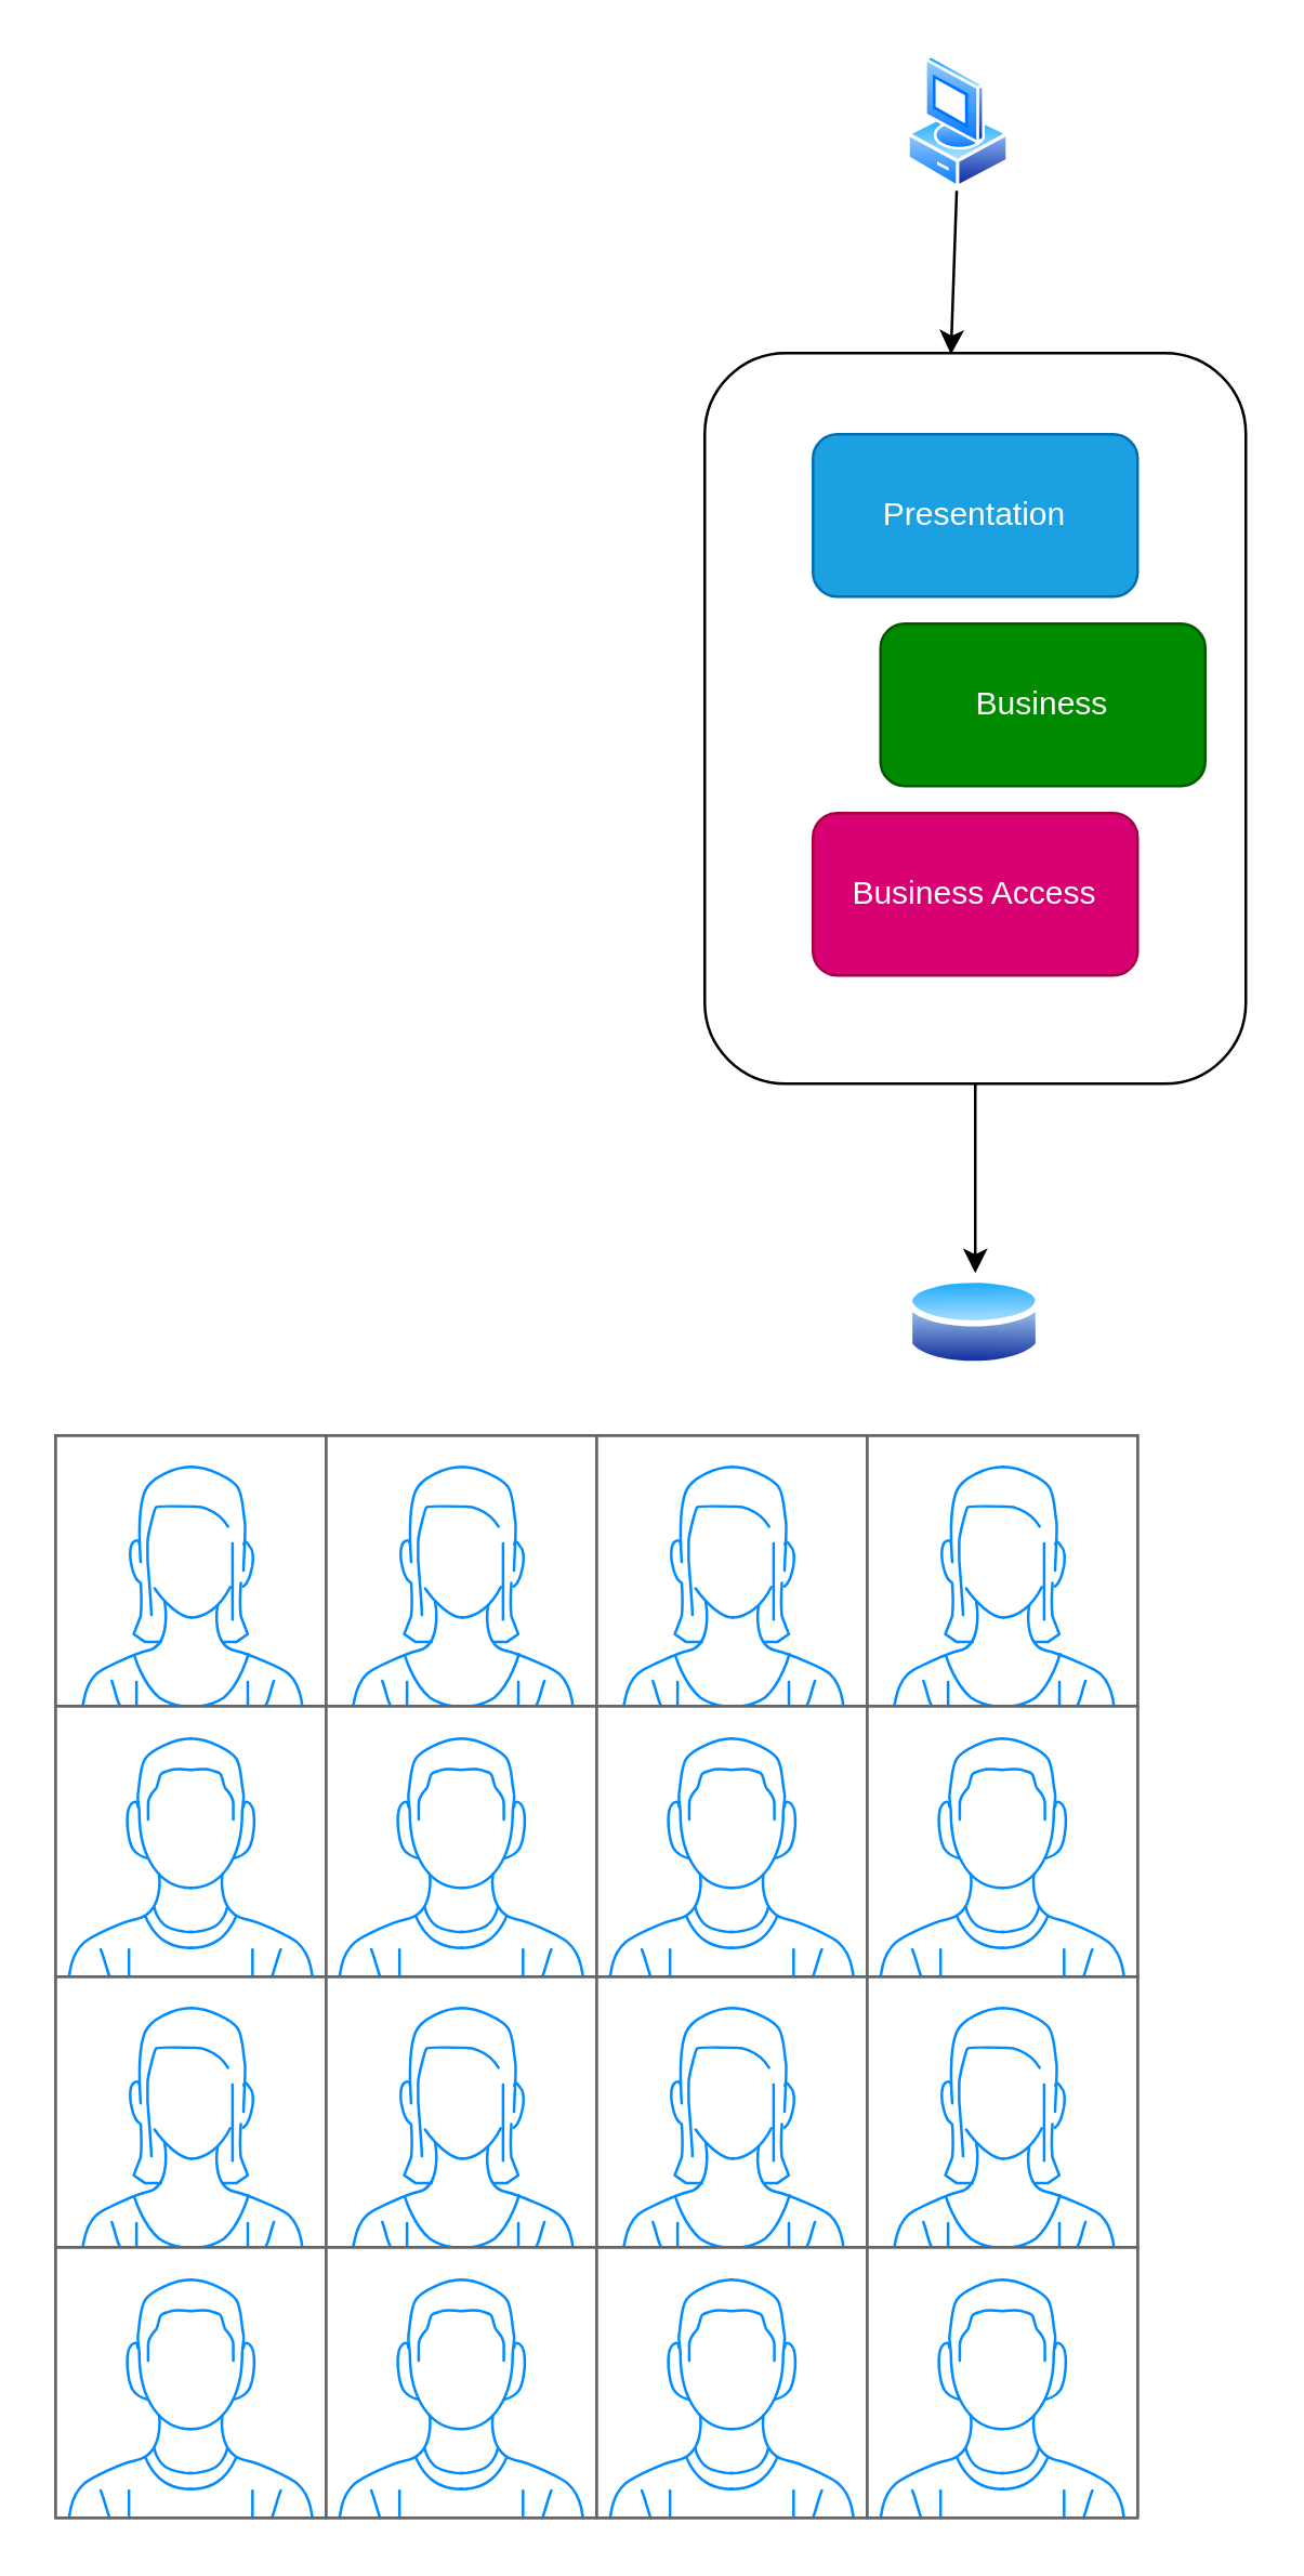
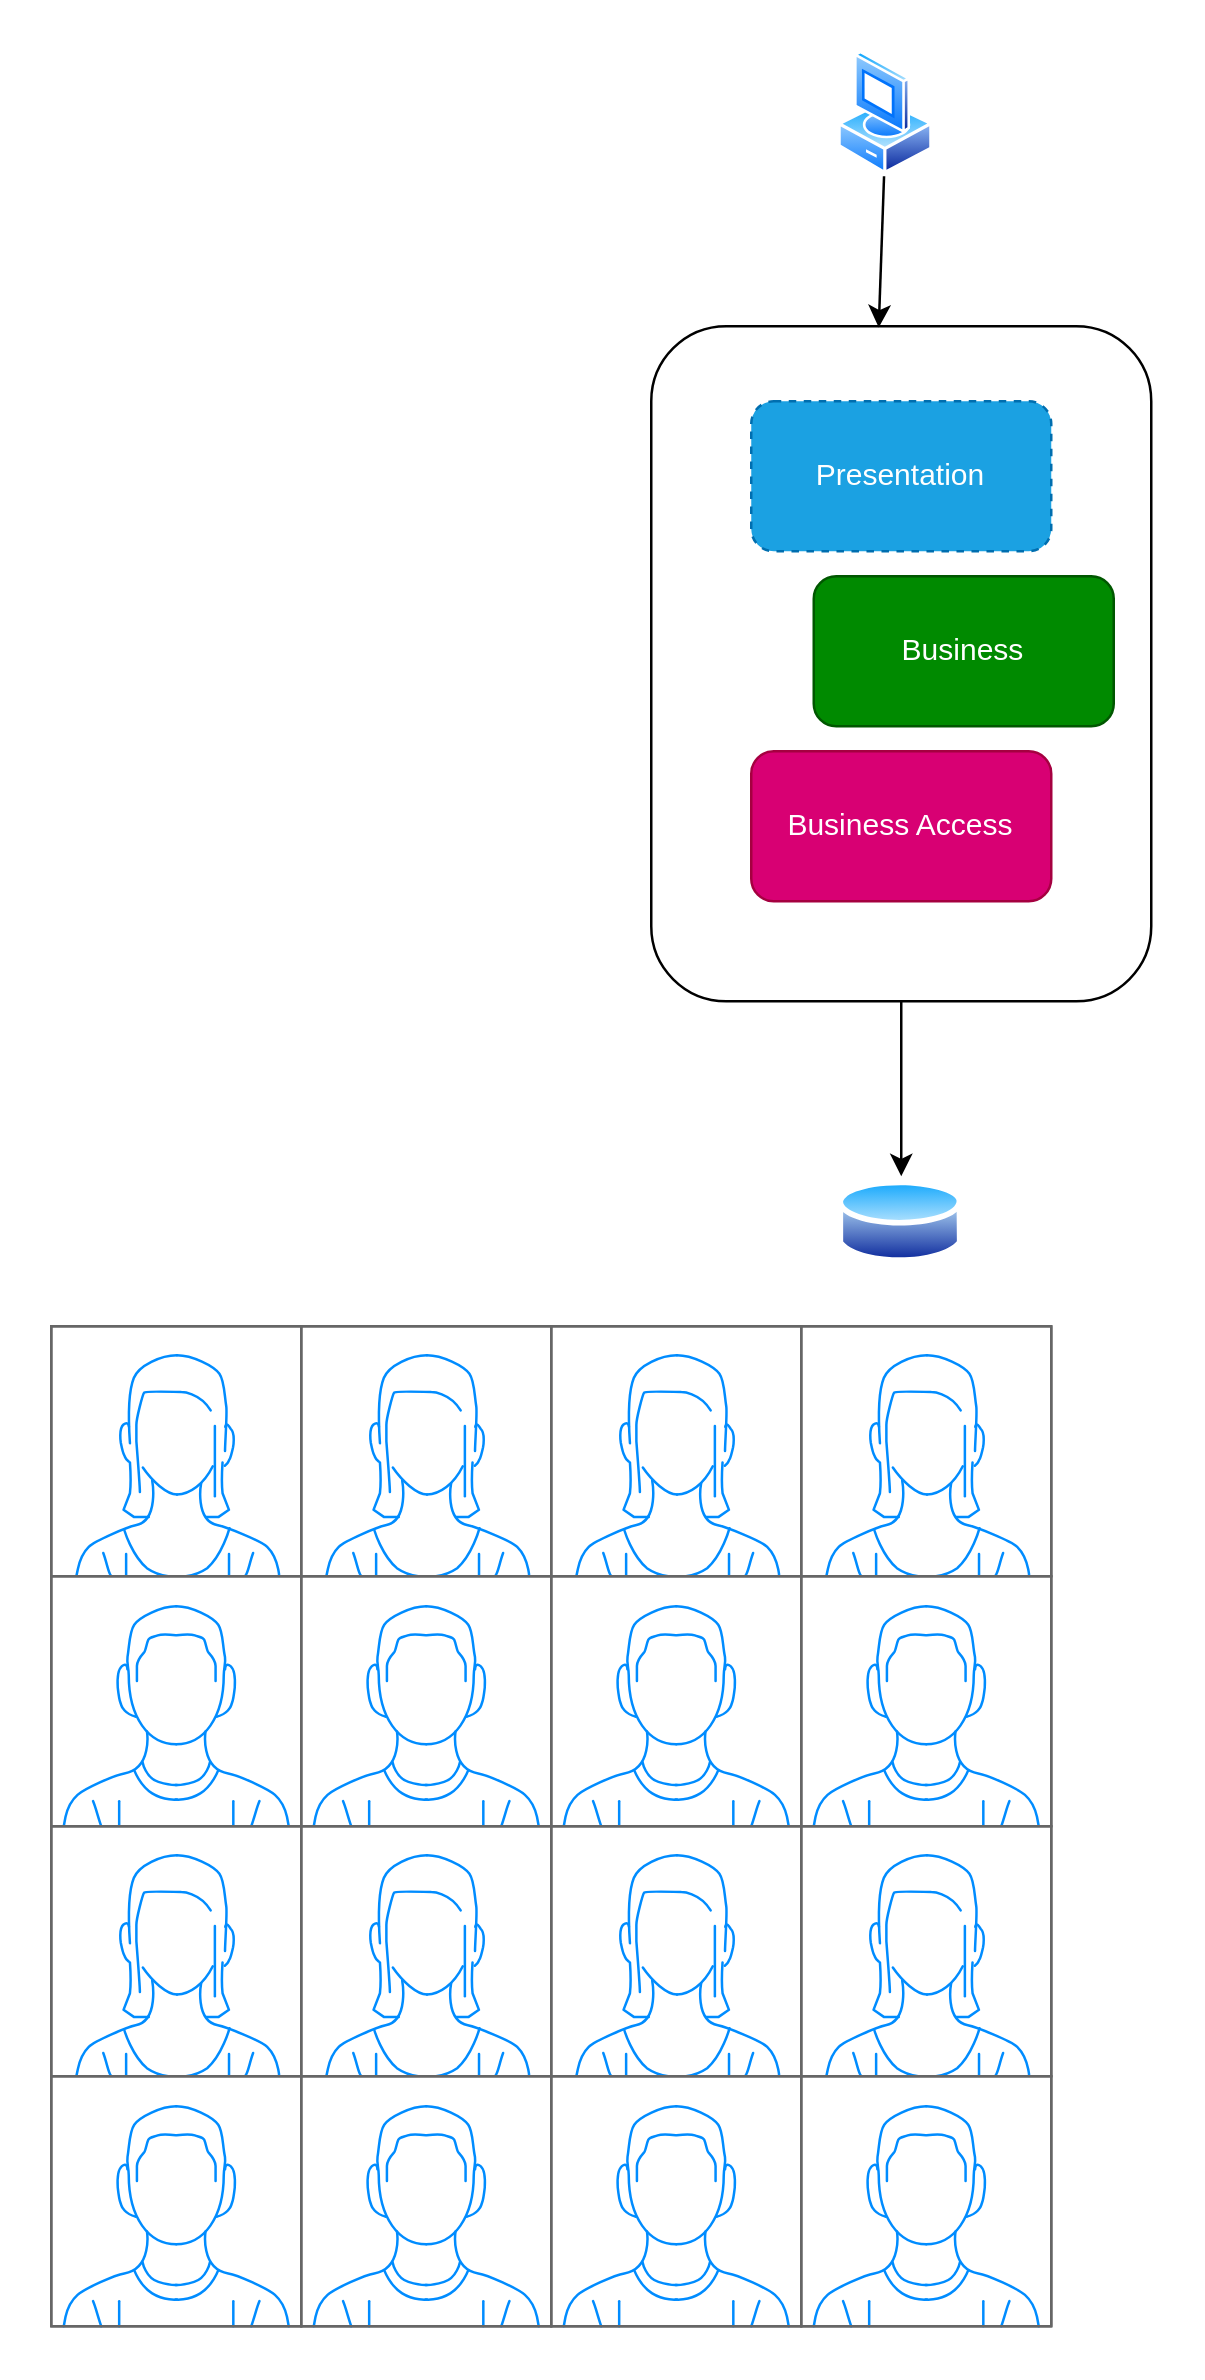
  <mxCell id="0" />
  <mxCell id="1" parent="0" />
  <mxCell id="2" value="" style="edgeStyle=none;html=1;" parent="1" source="3" target="7" edge="1"><mxGeometry relative="1" as="geometry" /></mxCell>
  <mxCell id="3" value="" style="rounded=1;whiteSpace=wrap;html=1;" parent="1" vertex="1"><mxGeometry x="260" y="130" width="200" height="270" as="geometry" /></mxCell>
- <mxCell id="4" value="Presentation" style="rounded=1;whiteSpace=wrap;html=1;fillColor=#1ba1e2;fontColor=#ffffff;strokeColor=#006EAF;" parent="1" vertex="1"><mxGeometry x="300" y="160" width="120" height="60" as="geometry" /></mxCell>
+ <mxCell id="4" value="Presentation" style="rounded=1;whiteSpace=wrap;html=1;fillColor=#1ba1e2;fontColor=#ffffff;strokeColor=#006EAF;dashed=1;" parent="1" vertex="1"><mxGeometry x="300" y="160" width="120" height="60" as="geometry" /></mxCell>
  <mxCell id="5" value="Business" style="rounded=1;whiteSpace=wrap;html=1;fillColor=#008a00;fontColor=#ffffff;strokeColor=#005700;" parent="1" vertex="1"><mxGeometry x="325" y="230" width="120" height="60" as="geometry" /></mxCell>
  <mxCell id="6" value="Business Access&lt;br&gt;" style="rounded=1;whiteSpace=wrap;html=1;fillColor=#d80073;fontColor=#ffffff;strokeColor=#A50040;" parent="1" vertex="1"><mxGeometry x="300" y="300" width="120" height="60" as="geometry" /></mxCell>
  <mxCell id="7" value="" style="aspect=fixed;perimeter=ellipsePerimeter;html=1;align=center;shadow=0;dashed=0;spacingTop=3;image;image=img/lib/active_directory/database.svg;" parent="1" vertex="1"><mxGeometry x="335" y="470" width="50" height="37" as="geometry" /></mxCell>
  <mxCell id="8" value="" style="edgeStyle=none;html=1;entryX=0.455;entryY=0.002;entryDx=0;entryDy=0;entryPerimeter=0;" parent="1" source="9" target="3" edge="1"><mxGeometry relative="1" as="geometry"><mxPoint x="354" y="120" as="targetPoint" /></mxGeometry></mxCell>
  <mxCell id="9" value="" style="aspect=fixed;perimeter=ellipsePerimeter;html=1;align=center;shadow=0;dashed=0;spacingTop=3;image;image=img/lib/active_directory/vista_client.svg;" parent="1" vertex="1"><mxGeometry x="335" y="20" width="38" height="50" as="geometry" /></mxCell>
  <mxCell id="10" value="" style="verticalLabelPosition=bottom;shadow=0;dashed=0;align=center;html=1;verticalAlign=top;strokeWidth=1;shape=mxgraph.mockup.containers.userFemale;strokeColor=#666666;strokeColor2=#008cff;" parent="1" vertex="1"><mxGeometry x="20" y="530" width="100" height="100" as="geometry" /></mxCell>
  <mxCell id="11" value="" style="verticalLabelPosition=bottom;shadow=0;dashed=0;align=center;html=1;verticalAlign=top;strokeWidth=1;shape=mxgraph.mockup.containers.userFemale;strokeColor=#666666;strokeColor2=#008cff;" parent="1" vertex="1"><mxGeometry x="120" y="530" width="100" height="100" as="geometry" /></mxCell>
  <mxCell id="12" value="" style="verticalLabelPosition=bottom;shadow=0;dashed=0;align=center;html=1;verticalAlign=top;strokeWidth=1;shape=mxgraph.mockup.containers.userMale;strokeColor=#666666;strokeColor2=#008cff;" parent="1" vertex="1"><mxGeometry x="20" y="630" width="100" height="100" as="geometry" /></mxCell>
  <mxCell id="13" value="" style="verticalLabelPosition=bottom;shadow=0;dashed=0;align=center;html=1;verticalAlign=top;strokeWidth=1;shape=mxgraph.mockup.containers.userMale;strokeColor=#666666;strokeColor2=#008cff;" parent="1" vertex="1"><mxGeometry x="120" y="630" width="100" height="100" as="geometry" /></mxCell>
  <mxCell id="14" value="" style="verticalLabelPosition=bottom;shadow=0;dashed=0;align=center;html=1;verticalAlign=top;strokeWidth=1;shape=mxgraph.mockup.containers.userFemale;strokeColor=#666666;strokeColor2=#008cff;" parent="1" vertex="1"><mxGeometry x="220" y="530" width="100" height="100" as="geometry" /></mxCell>
  <mxCell id="15" value="" style="verticalLabelPosition=bottom;shadow=0;dashed=0;align=center;html=1;verticalAlign=top;strokeWidth=1;shape=mxgraph.mockup.containers.userFemale;strokeColor=#666666;strokeColor2=#008cff;" parent="1" vertex="1"><mxGeometry x="320" y="530" width="100" height="100" as="geometry" /></mxCell>
  <mxCell id="16" value="" style="verticalLabelPosition=bottom;shadow=0;dashed=0;align=center;html=1;verticalAlign=top;strokeWidth=1;shape=mxgraph.mockup.containers.userMale;strokeColor=#666666;strokeColor2=#008cff;" parent="1" vertex="1"><mxGeometry x="220" y="630" width="100" height="100" as="geometry" /></mxCell>
  <mxCell id="17" value="" style="verticalLabelPosition=bottom;shadow=0;dashed=0;align=center;html=1;verticalAlign=top;strokeWidth=1;shape=mxgraph.mockup.containers.userMale;strokeColor=#666666;strokeColor2=#008cff;" parent="1" vertex="1"><mxGeometry x="320" y="630" width="100" height="100" as="geometry" /></mxCell>
  <mxCell id="18" value="" style="verticalLabelPosition=bottom;shadow=0;dashed=0;align=center;html=1;verticalAlign=top;strokeWidth=1;shape=mxgraph.mockup.containers.userFemale;strokeColor=#666666;strokeColor2=#008cff;" parent="1" vertex="1"><mxGeometry x="20" y="730" width="100" height="100" as="geometry" /></mxCell>
  <mxCell id="19" value="" style="verticalLabelPosition=bottom;shadow=0;dashed=0;align=center;html=1;verticalAlign=top;strokeWidth=1;shape=mxgraph.mockup.containers.userFemale;strokeColor=#666666;strokeColor2=#008cff;" parent="1" vertex="1"><mxGeometry x="120" y="730" width="100" height="100" as="geometry" /></mxCell>
  <mxCell id="20" value="" style="verticalLabelPosition=bottom;shadow=0;dashed=0;align=center;html=1;verticalAlign=top;strokeWidth=1;shape=mxgraph.mockup.containers.userMale;strokeColor=#666666;strokeColor2=#008cff;" parent="1" vertex="1"><mxGeometry x="20" y="830" width="100" height="100" as="geometry" /></mxCell>
  <mxCell id="21" value="" style="verticalLabelPosition=bottom;shadow=0;dashed=0;align=center;html=1;verticalAlign=top;strokeWidth=1;shape=mxgraph.mockup.containers.userMale;strokeColor=#666666;strokeColor2=#008cff;" parent="1" vertex="1"><mxGeometry x="120" y="830" width="100" height="100" as="geometry" /></mxCell>
  <mxCell id="22" value="" style="verticalLabelPosition=bottom;shadow=0;dashed=0;align=center;html=1;verticalAlign=top;strokeWidth=1;shape=mxgraph.mockup.containers.userFemale;strokeColor=#666666;strokeColor2=#008cff;" parent="1" vertex="1"><mxGeometry x="220" y="730" width="100" height="100" as="geometry" /></mxCell>
  <mxCell id="23" value="" style="verticalLabelPosition=bottom;shadow=0;dashed=0;align=center;html=1;verticalAlign=top;strokeWidth=1;shape=mxgraph.mockup.containers.userFemale;strokeColor=#666666;strokeColor2=#008cff;" parent="1" vertex="1"><mxGeometry x="320" y="730" width="100" height="100" as="geometry" /></mxCell>
  <mxCell id="24" value="" style="verticalLabelPosition=bottom;shadow=0;dashed=0;align=center;html=1;verticalAlign=top;strokeWidth=1;shape=mxgraph.mockup.containers.userMale;strokeColor=#666666;strokeColor2=#008cff;" parent="1" vertex="1"><mxGeometry x="220" y="830" width="100" height="100" as="geometry" /></mxCell>
  <mxCell id="25" value="" style="verticalLabelPosition=bottom;shadow=0;dashed=0;align=center;html=1;verticalAlign=top;strokeWidth=1;shape=mxgraph.mockup.containers.userMale;strokeColor=#666666;strokeColor2=#008cff;" parent="1" vertex="1"><mxGeometry x="320" y="830" width="100" height="100" as="geometry" /></mxCell>
